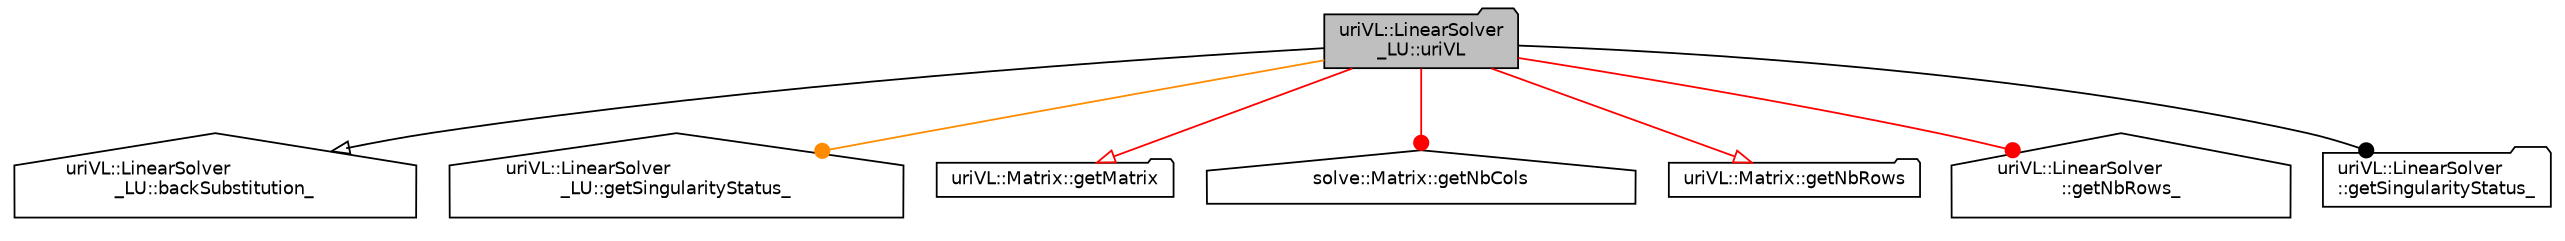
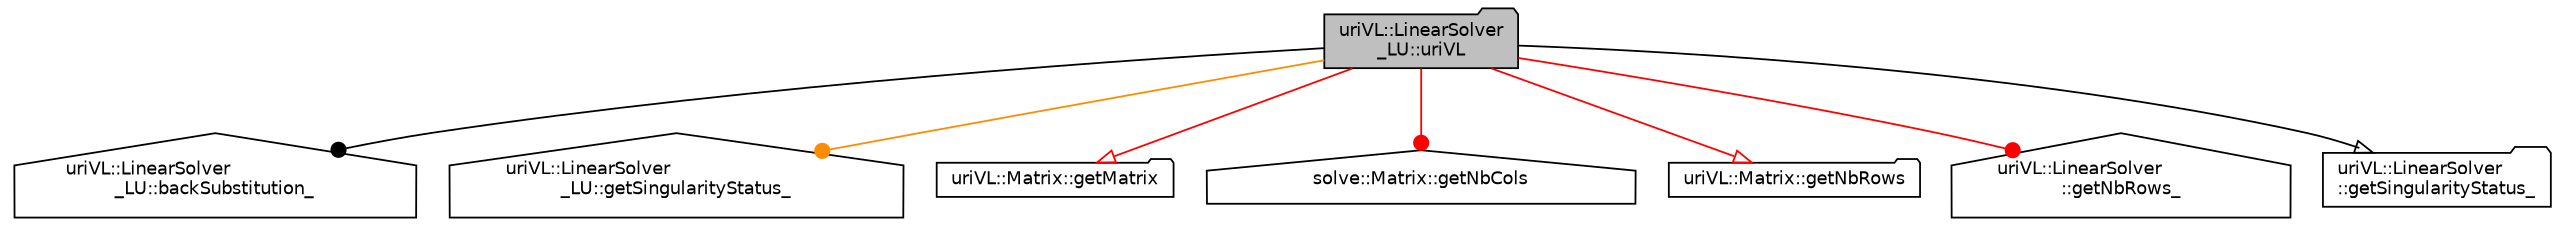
  digraph {
    rankdir=TB
    node [color=black fillcolor=white fontname=Helvetica fontsize=10 shape=folder style=filled]
    edge [arrowhead=dot color=red fontname=Helvetica fontsize=10 labelfontname=Helvetica labelfontsize=10 style=solid]
    n1 [fillcolor=grey75 fontcolor=black height=0.2 label="uriVL::LinearSolver\l_LU::uriVL" width=0.4]
    n2 [height=0.2 label="uriVL::LinearSolver\l_LU::backSubstitution_" shape=house width=0.4]
    n3 [height=0.2 label="uriVL::LinearSolver\l_LU::getSingularityStatus_" shape=house width=0.4]
    n4 [height=0.2 label="uriVL::Matrix::getMatrix" width=0.4]
    n5 [height=0.2 label="solve::Matrix::getNbCols" shape=house width=0.4]
    n6 [height=0.2 label="uriVL::Matrix::getNbRows" width=0.4]
    n7 [height=0.2 label="uriVL::LinearSolver\l::getNbRows_" shape=house width=0.4]
    n8 [height=0.2 label="uriVL::LinearSolver\l::getSingularityStatus_" width=0.4]
-   n1 -> n2 [arrowhead=onormal color=black]
+   n1 -> n2 [color=black]
    n1 -> n3 [color=darkorange]
    n1 -> n4 [arrowhead=onormal]
    n1 -> n5
    n1 -> n6 [arrowhead=onormal]
    n1 -> n7
-   n1 -> n8 [color=black]
+   n1 -> n8 [arrowhead=onormal color=black]
  }
